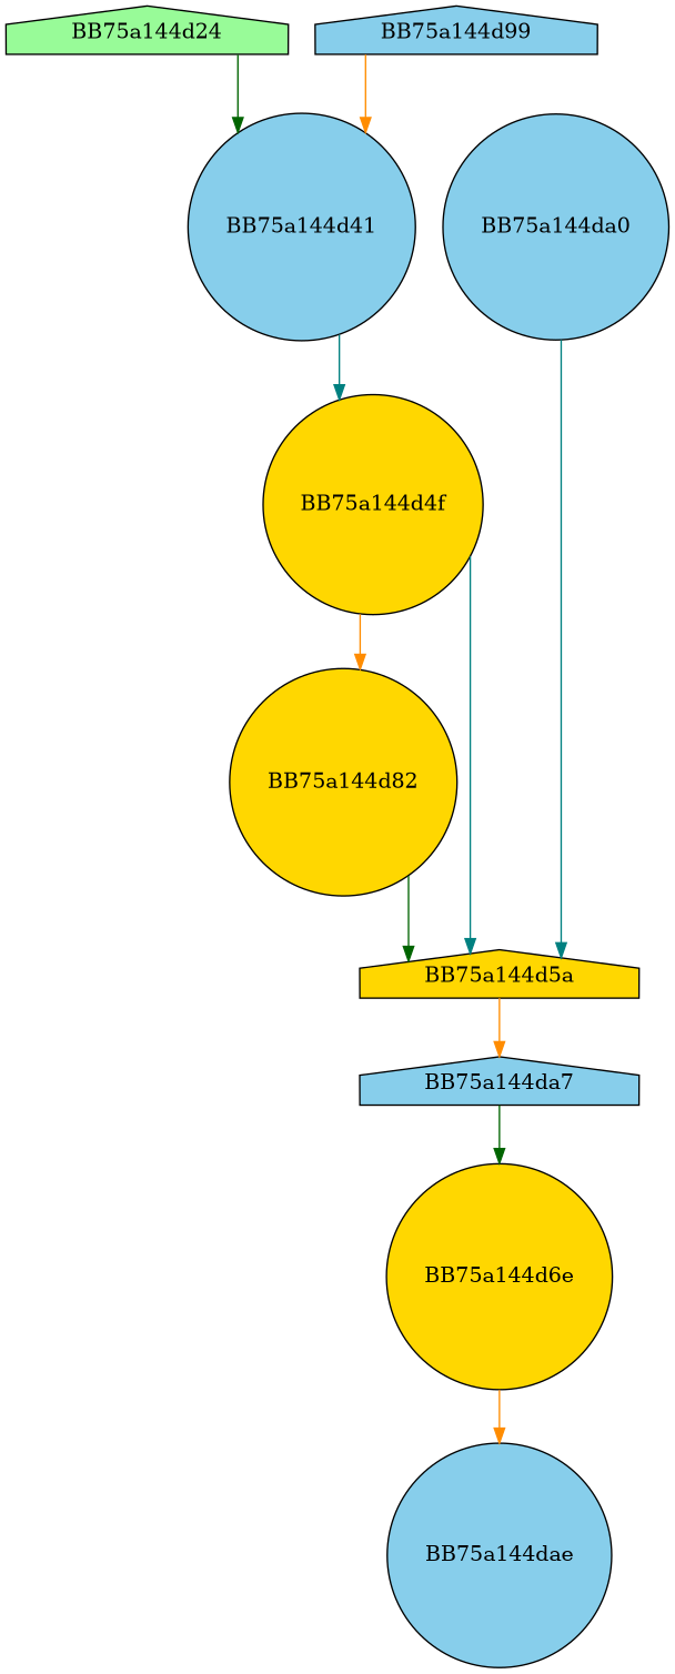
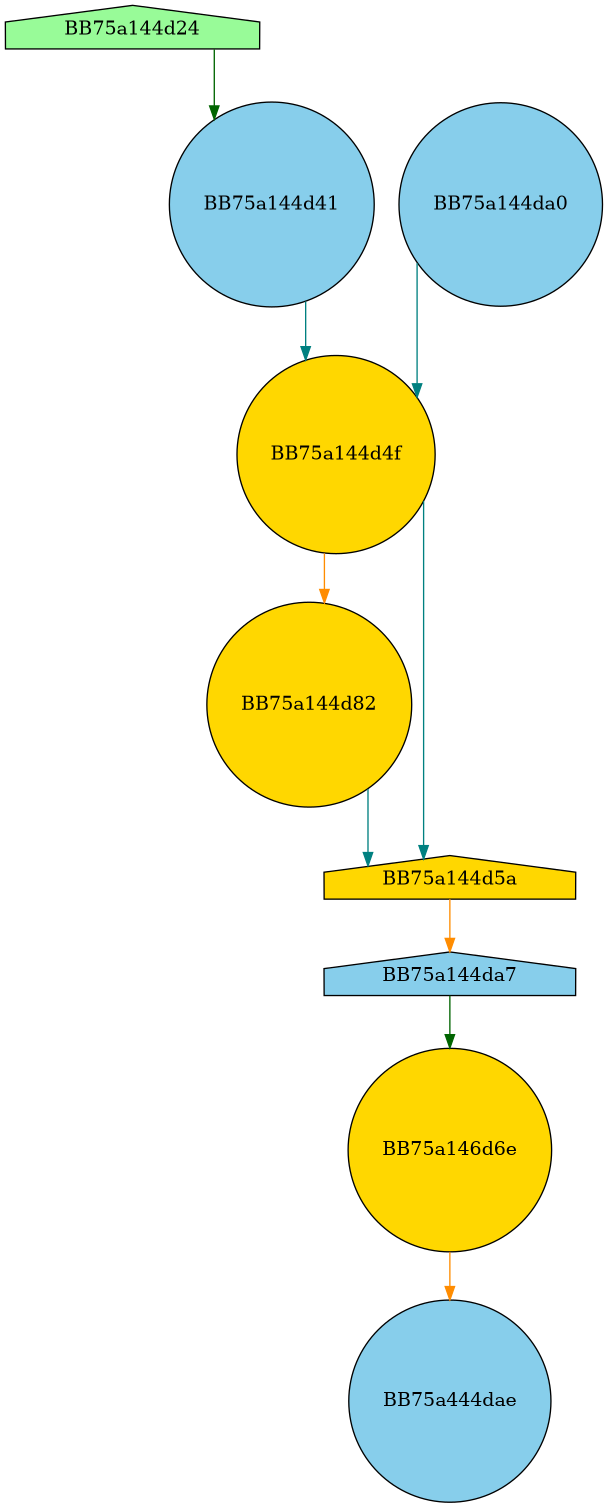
  digraph {
    splines=ortho
    node [fillcolor=skyblue shape=circle style=filled]
    edge [color=teal]
    BB75a144d24 [fillcolor=palegreen shape=house]
    BB75a144d41
-   BB75a144d99 [shape=house]
    BB75a144d4f [fillcolor=gold]
    BB75a144da0
    n6 [fillcolor=gold label=BB75a144d82]
    BB75a144d5a [fillcolor=gold shape=house]
    BB75a144da7 [shape=house]
-   BB75a144d6e [fillcolor=gold]
-   BB75a144dae
+   BB75a144d6e [fillcolor=gold label=BB75a146d6e]
+   BB75a144dae [label=BB75a444dae]
    BB75a144d24 -> BB75a144d41 [color=darkgreen]
    BB75a144d41 -> BB75a144d4f
-   BB75a144d99 -> BB75a144d41 [color=darkorange]
    BB75a144d4f -> n6 [color=darkorange]
    BB75a144d4f -> BB75a144d5a
-   BB75a144da0 -> BB75a144d5a
-   n6 -> BB75a144d5a [color=darkgreen]
+   BB75a144da0 -> BB75a144d4f
+   n6 -> BB75a144d5a
    BB75a144d5a -> BB75a144da7 [color=darkorange]
    BB75a144da7 -> BB75a144d6e [color=darkgreen]
    BB75a144d6e -> BB75a144dae [color=darkorange]
  }
